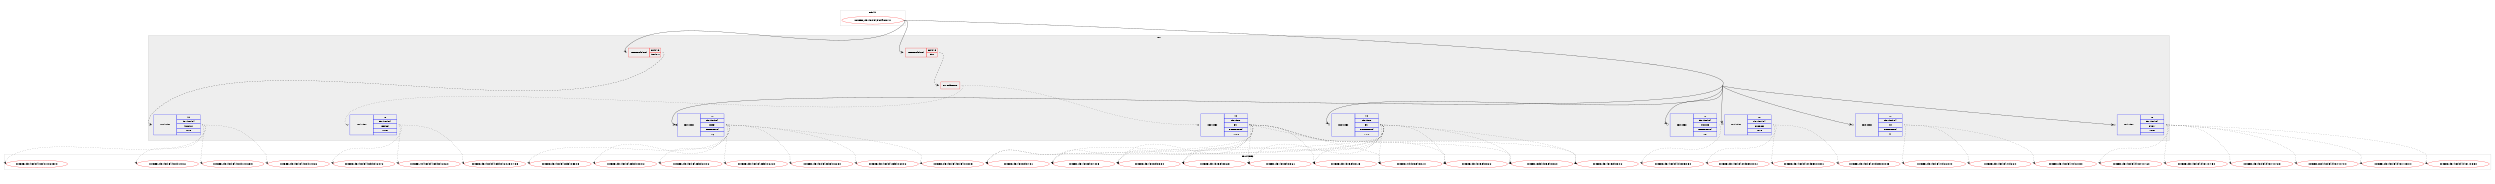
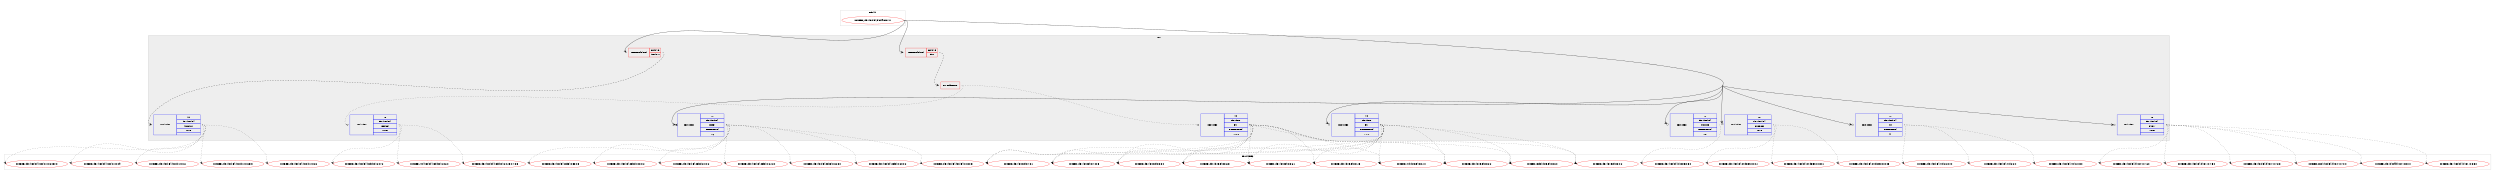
  digraph {
    compound=true
    concentrate=true
    fontname=Helvetica
    fontsize=10
    newrank=true
    rankdir=TB
    ranksep=1.5
    node [color=red fontname=Helvetica fontsize=10]
    edge [arrowhead=vee headport=w style=dotted tailport=e weight=100]
    n1 [label="portage://dev-haskell/biosff-0.3.7.1" width=4]
    n2 [color=blue label=<<TABLE BORDER="0" CELLBORDER="1" CELLSPACING="0" CELLPADDING="4" WIDTH="220"><TR><TD ROWSPAN="6" CELLPADDING="30">pack_dep</TD></TR><TR><TD WIDTH="110">no</TD></TR><TR><TD>dev-haskell</TD></TR><TR><TD>haddock</TD></TR><TR><TD>none</TD></TR><TR><TD></TD></TR></TABLE>> shape=none]
    n3 [color=blue label=<<TABLE BORDER="0" CELLBORDER="1" CELLSPACING="0" CELLPADDING="4" WIDTH="220"><TR><TD ROWSPAN="6" CELLPADDING="30">pack_dep</TD></TR><TR><TD WIDTH="110">no</TD></TR><TR><TD>dev-lang</TD></TR><TR><TD>ghc</TD></TR><TR><TD>greaterequal</TD></TR><TR><TD>7.10.2</TD></TR></TABLE>> shape=none]
    n4 [label=<<TABLE BORDER="0" CELLBORDER="1" CELLSPACING="0" CELLPADDING="4"><TR><TD CELLPADDING="10">any_of_group</TD></TR></TABLE>> shape=none]
    n5 [label=<<TABLE BORDER="0" CELLBORDER="1" CELLSPACING="0" CELLPADDING="4"><TR><TD ROWSPAN="3" CELLPADDING="10">use_conditional</TD></TR><TR><TD>positive</TD></TR><TR><TD>doc</TD></TR></TABLE>> shape=none]
    n6 [color=blue label=<<TABLE BORDER="0" CELLBORDER="1" CELLSPACING="0" CELLPADDING="4" WIDTH="220"><TR><TD ROWSPAN="6" CELLPADDING="30">pack_dep</TD></TR><TR><TD WIDTH="110">no</TD></TR><TR><TD>dev-haskell</TD></TR><TR><TD>hscolour</TD></TR><TR><TD>none</TD></TR><TR><TD></TD></TR></TABLE>> shape=none]
    n7 [label=<<TABLE BORDER="0" CELLBORDER="1" CELLSPACING="0" CELLPADDING="4"><TR><TD ROWSPAN="3" CELLPADDING="10">use_conditional</TD></TR><TR><TD>positive</TD></TR><TR><TD>hscolour</TD></TR></TABLE>> shape=none]
    n8 [color=blue label=<<TABLE BORDER="0" CELLBORDER="1" CELLSPACING="0" CELLPADDING="4" WIDTH="220"><TR><TD ROWSPAN="6" CELLPADDING="30">pack_dep</TD></TR><TR><TD WIDTH="110">no</TD></TR><TR><TD>dev-haskell</TD></TR><TR><TD>cabal</TD></TR><TR><TD>greaterequal</TD></TR><TR><TD>1.6</TD></TR></TABLE>> shape=none]
    n9 [color=blue label=<<TABLE BORDER="0" CELLBORDER="1" CELLSPACING="0" CELLPADDING="4" WIDTH="220"><TR><TD ROWSPAN="6" CELLPADDING="30">pack_dep</TD></TR><TR><TD WIDTH="110">no</TD></TR><TR><TD>dev-haskell</TD></TR><TR><TD>binary</TD></TR><TR><TD>none</TD></TR><TR><TD></TD></TR></TABLE>> shape=none]
    n10 [color=blue label=<<TABLE BORDER="0" CELLBORDER="1" CELLSPACING="0" CELLPADDING="4" WIDTH="220"><TR><TD ROWSPAN="6" CELLPADDING="30">pack_dep</TD></TR><TR><TD WIDTH="110">no</TD></TR><TR><TD>dev-haskell</TD></TR><TR><TD>biocore</TD></TR><TR><TD>greaterequal</TD></TR><TR><TD>0.3</TD></TR></TABLE>> shape=none]
    n11 [color=blue label=<<TABLE BORDER="0" CELLBORDER="1" CELLSPACING="0" CELLPADDING="4" WIDTH="220"><TR><TD ROWSPAN="6" CELLPADDING="30">pack_dep</TD></TR><TR><TD WIDTH="110">no</TD></TR><TR><TD>dev-haskell</TD></TR><TR><TD>cmdargs</TD></TR><TR><TD>none</TD></TR><TR><TD></TD></TR></TABLE>> shape=none]
    n12 [color=blue label=<<TABLE BORDER="0" CELLBORDER="1" CELLSPACING="0" CELLPADDING="4" WIDTH="220"><TR><TD ROWSPAN="6" CELLPADDING="30">pack_dep</TD></TR><TR><TD WIDTH="110">no</TD></TR><TR><TD>dev-haskell</TD></TR><TR><TD>mtl</TD></TR><TR><TD>greaterequal</TD></TR><TR><TD>2</TD></TR></TABLE>> shape=none]
    n13 [color=blue label=<<TABLE BORDER="0" CELLBORDER="1" CELLSPACING="0" CELLPADDING="4" WIDTH="220"><TR><TD ROWSPAN="6" CELLPADDING="30">pack_dep</TD></TR><TR><TD WIDTH="110">no</TD></TR><TR><TD>dev-lang</TD></TR><TR><TD>ghc</TD></TR><TR><TD>greaterequal</TD></TR><TR><TD>7.4.1</TD></TR></TABLE>> shape=none]
    n14 [label="portage://dev-haskell/haddock-2.14.3.0.7.8.3" width=4]
    n15 [label="portage://mtl-haskell/haddock-2.16.1" width=4]
    n16 [label="portage://dev-haskell/haddock-2.17.2" width=4]
    n17 [label="portage://dev-lang/ghc-7.10.3" width=4]
    n18 [label="portage://dev-lang/ghc-7.8.4" width=4]
    n19 [label="portage://dev-lang/ghc-8.0.2" width=4]
    n20 [label="portage://cabal-lang/ghc-8.2.1" width=4]
    n21 [label="portage://dev-lang/ghc-8.2.2" width=4]
    n22 [label="portage://mtl-lang/ghc-8.4.1" width=4]
    n23 [label="portage://dev-lang/ghc-8.4.3" width=4]
    n24 [label="portage://dev-lang/ghc-8.6.4" width=4]
    n25 [label="portage://dev-lang/ghc-8.6.5" width=4]
    n26 [label="portage://dev-lang/ghc-8.8.1" width=4]
+   n27 [label="portage://dev-haskell/hscolour-1.19" width=4]
    n28 [label="portage://dev-haskell/hscolour-1.20.3-r1" width=4]
    n29 [label="portage://dev-haskell/hscolour-1.22" width=4]
    n30 [label="portage://dev-haskell/hscolour-1.23-r1" width=4]
    n31 [label="portage://dev-haskell/hscolour-1.24" width=4]
    n32 [label="portage://dev-haskell/cabal-1.18.1.2" width=4]
    n33 [label="portage://dev-haskell/cabal-1.58.1.3" width=4]
    n34 [label="portage://dev-haskell/haskell-1.18.1.5" width=4]
    n35 [label="portage://dev-haskell/cabal-1.20.0.2" width=4]
    n36 [label="portage://dev-haskell/cabal-1.22.8.0" width=4]
    n37 [label="portage://dev-haskell/cabal-1.24.2.0" width=4]
    n38 [label="portage://dev-haskell/cabal-2.0.0.2" width=4]
-   n39 [label="portage://dev-haskell/binary-0.5.1.1" width=4]
+   n39 [label="portage://dev-biosff/binary-0.5.1.1" width=4]
    n40 [label="portage://pack-haskell/binary-0.7.1.0" width=4]
    n41 [label="portage://dev-haskell/binary-0.7.2.3" width=4]
    n42 [label="portage://dev-haskell/binary-0.7.5.0" width=4]
    n43 [label="portage://dev-haskell/binary-0.7.6.1" width=4]
    n44 [label="portage://dev-haskell/binary-0.8.3.0" width=4]
    n45 [label="portage://dev-haskell/biocore-0.3.0" width=4]
    n46 [label="portage://dev-haskell/cmdargs-0.10.13" width=4]
    n47 [label="portage://dev-haskell/cmdargs-0.18.14" width=4]
    n48 [label="portage://dev-haskell/cmdargs-0.10.4" width=4]
    n49 [label="portage://dev-haskell/mtl-2.1.3.1" width=4]
    n50 [label="portage://dev-haskell/mtl-2.2.1" width=4]
    n51 [label="portage://dev-haskell/mtl-2.2.1-r1" width=4]
    subgraph cluster_1 {
      color=gray
      label=<<i>ebuild</i>>
      rank=same
      n1
    }
    subgraph cluster_2 {
      color=gray
      label=<<i>dependencies</i>>
      subgraph cluster_3 {
        color=gray
        fillcolor="#eeeeee"
        label=<<i>compile</i>>
        style=filled
        subgraph sub_4 {
          color=gray
          fillcolor="#eeeeee"
          label=<<i>compile</i>>
          style=filled
          n5
          subgraph sub_5 {
            color=gray
            fillcolor="#eeeeee"
            label=<<i>compile</i>>
            style=filled
            n4
            subgraph sub_6 {
              color=gray
              fillcolor="#eeeeee"
              label=<<i>compile</i>>
              style=filled
              n2
            }
            subgraph sub_7 {
              color=gray
              fillcolor="#eeeeee"
              label=<<i>compile</i>>
              style=filled
              n3
            }
          }
        }
        subgraph sub_8 {
          color=gray
          fillcolor="#eeeeee"
          label=<<i>compile</i>>
          style=filled
          n7
          subgraph sub_9 {
            color=gray
            fillcolor="#eeeeee"
            label=<<i>compile</i>>
            style=filled
            n6
          }
        }
        subgraph sub_10 {
          color=gray
          fillcolor="#eeeeee"
          label=<<i>compile</i>>
          style=filled
          n8
        }
      }
      subgraph cluster_11 {
        color=gray
        fillcolor="#eeeeee"
        label=<<i>compile and run</i>>
        style=filled
        subgraph sub_12 {
          color=gray
          fillcolor="#eeeeee"
          label=<<i>compile and run</i>>
          style=filled
          n9
        }
        subgraph sub_13 {
          color=gray
          fillcolor="#eeeeee"
          label=<<i>compile and run</i>>
          style=filled
          n10
        }
        subgraph sub_14 {
          color=gray
          fillcolor="#eeeeee"
          label=<<i>compile and run</i>>
          style=filled
          n11
        }
        subgraph sub_15 {
          color=gray
          fillcolor="#eeeeee"
          label=<<i>compile and run</i>>
          style=filled
          n12
        }
        subgraph sub_16 {
          color=gray
          fillcolor="#eeeeee"
          label=<<i>compile and run</i>>
          style=filled
          n13
        }
      }
      subgraph cluster_17 {
        color=gray
        fillcolor="#eeeeee"
        label=<<i>run</i>>
        style=filled
      }
    }
    subgraph cluster_18 {
      color=gray
      label=<<i>candidates</i>>
      rank=same
      subgraph sub_19 {
        color=black
        label=<<i>candidates</i>>
        nodesep=1
        rank=same
        n14
        n15
        n16
      }
      subgraph sub_20 {
        color=black
        label=<<i>candidates</i>>
        nodesep=1
        rank=same
        n17
        n18
        n19
        n20
        n21
        n22
        n23
        n24
        n25
        n26
      }
      subgraph sub_21 {
        color=black
        label=<<i>candidates</i>>
        nodesep=1
        rank=same
+       n27
        n28
        n29
        n30
        n31
      }
      subgraph sub_22 {
        color=black
        label=<<i>candidates</i>>
        nodesep=1
        rank=same
        n32
        n33
        n34
        n35
        n36
        n37
        n38
      }
      subgraph sub_23 {
        color=black
        label=<<i>candidates</i>>
        nodesep=1
        rank=same
        n39
        n40
        n41
        n42
        n43
        n44
      }
      subgraph sub_24 {
        color=black
        label=<<i>candidates</i>>
        nodesep=1
        rank=same
        n45
      }
      subgraph sub_25 {
        color=black
        label=<<i>candidates</i>>
        nodesep=1
        rank=same
        n46
        n47
        n48
      }
      subgraph sub_26 {
        color=black
        label=<<i>candidates</i>>
        nodesep=1
        rank=same
        n49
        n50
        n51
      }
      subgraph sub_27 {
        color=black
        label=<<i>candidates</i>>
        nodesep=1
        rank=same
        n17
        n18
        n19
        n20
        n21
        n22
        n23
        n24
        n25
        n26
      }
    }
    n1 -> n5 [style=solid weight=20]
    n1 -> n7 [style=solid weight=20]
    n1 -> n8 [style=solid weight=20]
    n1 -> n9 [arrowhead=odotvee style=solid weight=20]
    n1 -> n10 [arrowhead=odotvee style=solid weight=20]
    n1 -> n11 [arrowhead=odotvee style=solid weight=20]
    n1 -> n12 [arrowhead=odotvee style=solid weight=20]
    n1 -> n13 [arrowhead=odotvee style=solid weight=20]
    n2 -> n14
    n2 -> n15
    n2 -> n16
    n3 -> n17
    n3 -> n18
    n3 -> n19
    n3 -> n20
    n3 -> n21
    n3 -> n22
    n3 -> n23
    n3 -> n24
    n3 -> n25
    n3 -> n26
    n4 -> n2 [arrowhead=oinv weight=20]
    n4 -> n3 [arrowhead=oinv weight=20]
    n5 -> n4 [style=dashed weight=20]
+   n6 -> n27
    n6 -> n28
    n6 -> n29
    n6 -> n30
    n6 -> n31
    n7 -> n6 [style=dashed weight=20]
    n8 -> n32
    n8 -> n33
    n8 -> n34
    n8 -> n35
    n8 -> n36
    n8 -> n37
    n8 -> n38
    n9 -> n39
    n9 -> n40
    n9 -> n41
    n9 -> n42
    n9 -> n43
    n9 -> n44
    n10 -> n45
    n11 -> n46
    n11 -> n47
    n11 -> n48
    n12 -> n49
    n12 -> n50
    n12 -> n51
    n13 -> n17
    n13 -> n18
    n13 -> n19
    n13 -> n20
    n13 -> n21
    n13 -> n22
    n13 -> n23
    n13 -> n24
    n13 -> n25
    n13 -> n26
  }
